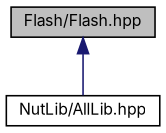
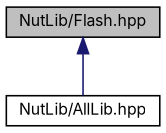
  digraph {
    fontname=Inter
    node [color=black fontname=Inter fontsize=10 shape=record style=filled]
-   n1 [fillcolor=grey75 fontcolor=black height=0.2 label="Flash/Flash.hpp" width=0.4]
+   n1 [fillcolor=grey75 fontcolor=black height=0.2 label="NutLib/Flash.hpp" width=0.4]
    n2 [fillcolor=white height=0.2 label="NutLib/AllLib.hpp" width=0.4]
    n1 -> n2 [color=midnightblue dir=back fontname=Inter fontsize=10 labelfontname=Helvetica labelfontsize=10 style=solid]
  }
